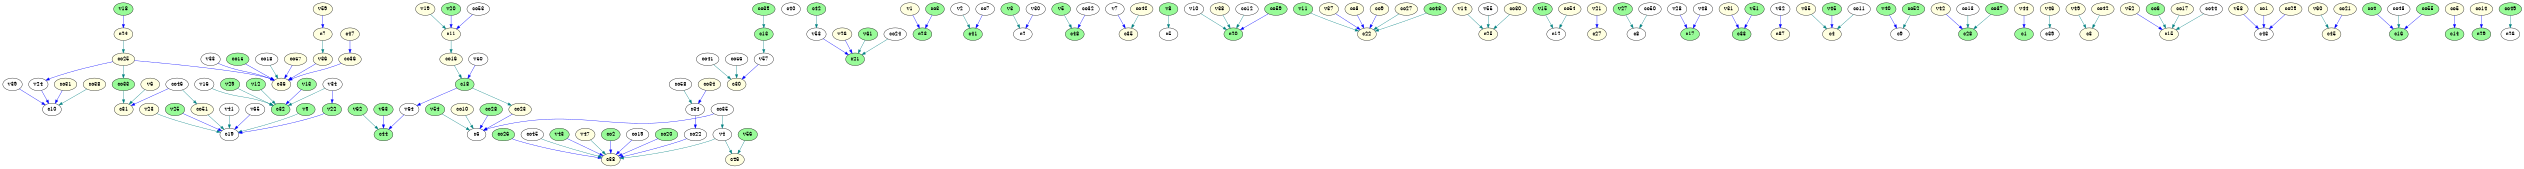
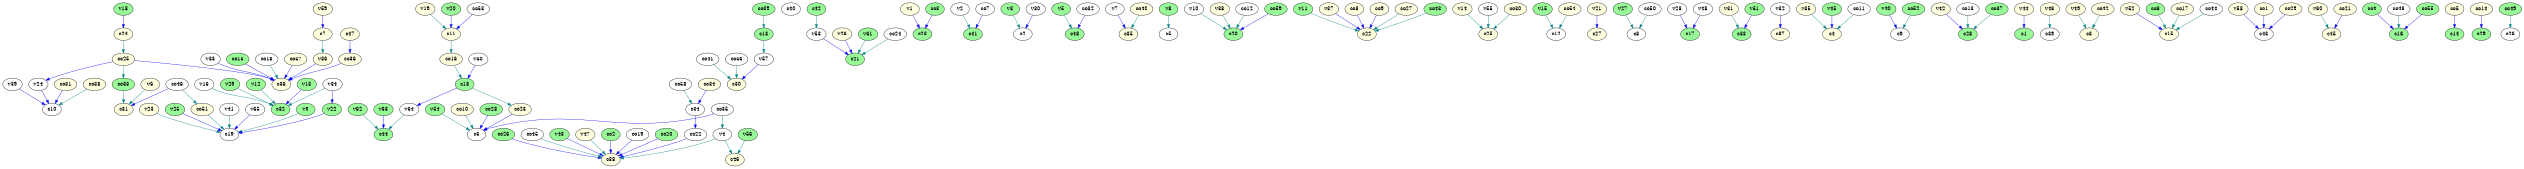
  strict digraph {
    node [fillcolor=lightyellow style=filled]
    edge [color=teal weight=1]
    c7
    v36
    c36
    c11
    co16
    c18 [fillcolor=palegreen]
    c13 [fillcolor=palegreen]
    v57 [fillcolor=white]
    c30
    v64 [fillcolor=white]
    co23
    c44 [fillcolor=palegreen]
    c6 [fillcolor=white]
    c24
    co25
    v24 [fillcolor=white]
    co33 [fillcolor=palegreen]
    c34 [fillcolor=white]
    co22 [fillcolor=white]
    c38
    c40 [fillcolor=white]
    c42 [fillcolor=palegreen]
    v53 [fillcolor=white]
    c21 [fillcolor=palegreen]
    c47
    co36
    c23 [fillcolor=palegreen]
    v1
    v2 [fillcolor=white]
    c41 [fillcolor=palegreen]
    v3 [fillcolor=palegreen]
    c2 [fillcolor=white]
    v4 [fillcolor=white]
    c46
    v5 [fillcolor=palegreen]
    c48 [fillcolor=palegreen]
    v6
    c31
    v7 [fillcolor=white]
    c35
    v8 [fillcolor=palegreen]
    c5 [fillcolor=white]
    v9 [fillcolor=palegreen]
    c19 [fillcolor=white]
    v10 [fillcolor=white]
    c20 [fillcolor=palegreen]
    v11 [fillcolor=palegreen]
    c22
    v12 [fillcolor=palegreen]
    c32 [fillcolor=palegreen]
    v13 [fillcolor=palegreen]
    v14
    c25
    v15 [fillcolor=palegreen]
    c12 [fillcolor=white]
    v16 [fillcolor=white]
    v18 [fillcolor=palegreen]
    v19
    v20 [fillcolor=palegreen]
    v21
    c27
    v22 [fillcolor=palegreen]
    v23
    c10 [fillcolor=white]
    v25 [fillcolor=palegreen]
    v26
    v27 [fillcolor=palegreen]
    c8 [fillcolor=white]
    v28 [fillcolor=white]
    c17 [fillcolor=palegreen]
    v29 [fillcolor=palegreen]
    v30 [fillcolor=white]
    c33 [fillcolor=palegreen]
    v31
    v32 [fillcolor=white]
    n76 [label=c87]
    v33 [fillcolor=white]
    v34 [fillcolor=white]
    v35
    c4
    v37
    v38
    v39 [fillcolor=white]
    v40 [fillcolor=palegreen]
    c9 [fillcolor=white]
    v41 [fillcolor=white]
    c28 [fillcolor=palegreen]
    v42
    v43 [fillcolor=palegreen]
    c1 [fillcolor=palegreen]
    v44
    v45 [fillcolor=palegreen]
    c39 [fillcolor=white]
    v46
    v47
    v48 [fillcolor=white]
    v49
    c3
    v50 [fillcolor=white]
    v51 [fillcolor=palegreen]
    v52
    c15
    v54 [fillcolor=palegreen]
    v55 [fillcolor=white]
    v56 [fillcolor=palegreen]
    c43 [fillcolor=white]
    v58
    v59
    v60
    c45
    v61 [fillcolor=palegreen]
    v62 [fillcolor=palegreen]
    v63 [fillcolor=palegreen]
    v65 [fillcolor=white]
    co1
    co2 [fillcolor=palegreen]
    co3 [fillcolor=palegreen]
    co4 [fillcolor=palegreen]
    c16 [fillcolor=palegreen]
    c14 [fillcolor=palegreen]
    co5
    co6 [fillcolor=palegreen]
    co7 [fillcolor=white]
    co8
    co9
    co10
    co11 [fillcolor=white]
    co12 [fillcolor=white]
    co13 [fillcolor=white]
    c29 [fillcolor=palegreen]
    co14
    co15 [fillcolor=palegreen]
    co17
    co18 [fillcolor=white]
    co19 [fillcolor=white]
    co20 [fillcolor=palegreen]
    co21
    co24 [fillcolor=white]
    co26 [fillcolor=palegreen]
    co27
    co28 [fillcolor=palegreen]
    co29
    co30
    co31
    co32 [fillcolor=white]
    co34
    co35 [fillcolor=white]
    co37 [fillcolor=palegreen]
    co38
    co39 [fillcolor=palegreen]
    co40
    co41 [fillcolor=white]
    co42
    co43 [fillcolor=palegreen]
    co44 [fillcolor=white]
    co45 [fillcolor=white]
    co46 [fillcolor=white]
    co51
    co48 [fillcolor=white]
    co49 [fillcolor=palegreen]
    c26 [fillcolor=white]
    co50 [fillcolor=white]
    co52 [fillcolor=palegreen]
    co53 [fillcolor=white]
    co54
    co55 [fillcolor=palegreen]
    co56 [fillcolor=white]
    co57
    co58 [fillcolor=white]
    co59 [fillcolor=palegreen]
    c7 -> v36
    v36 -> c36 [color=blue]
    c11 -> co16
    co16 -> c18
    c18 -> v64 [color=blue]
    c18 -> co23
    c13 -> v57
    v57 -> c30 [color=blue]
-   v64 -> c44 [color=blue]
+   v64 -> c44
    co23 -> c6 [color=blue]
    c24 -> co25
    co25 -> c36 [color=blue]
    co25 -> v24 [color=blue]
    co25 -> co33
    v24 -> c10 [color=blue]
    co33 -> c31
    c34 -> co22 [color=blue]
    co22 -> c38 [color=blue]
    c42 -> v53
    v53 -> c21 [color=blue]
    c47 -> co36 [color=blue]
    co36 -> c36 [color=blue]
    v1 -> c23 [color=blue]
    v2 -> c41
    v3 -> c2
    v4 -> c38
    v4 -> c46
    v5 -> c48
    v6 -> c31
    v7 -> c35 [color=blue]
    v8 -> c5
    v9 -> c19
    v10 -> c20
    v11 -> c22
    v12 -> c32
    v13 -> c32 [color=blue]
    v14 -> c25
    v15 -> c12
    v16 -> c32
    v18 -> c24 [color=blue]
    v19 -> c11
    v20 -> c11 [color=blue]
    v21 -> c27 [color=blue]
    v22 -> c19 [color=blue]
    v23 -> c19
    v25 -> c19 [color=blue]
    v26 -> c21 [color=blue]
    v27 -> c8
    v28 -> c17 [color=blue]
    v29 -> c32
    v30 -> c2 [color=blue]
-   v31 -> c33 [color=blue]
+   v31 -> c33
    v32 -> n76 [color=blue]
    v33 -> c36 [color=blue]
    v34 -> c32
    v34 -> v22 [color=blue]
    v35 -> c4
    v37 -> c22 [color=blue]
    v38 -> c20
    v39 -> c10 [color=blue]
    v40 -> c9 [color=blue]
    v41 -> c19
    v42 -> c28 [color=blue]
    v43 -> c38 [color=blue]
    v44 -> c1 [color=blue]
    v45 -> c4 [color=blue]
    v46 -> c39
    v47 -> c38
    v48 -> c17 [color=blue]
    v49 -> c3
    v50 -> c18 [color=blue]
    v51 -> c33 [color=blue]
    v52 -> c15 [color=blue]
    v54 -> c6
    v55 -> c25
    v56 -> c46
    v58 -> c43 [color=blue]
    v59 -> c7 [color=blue]
    v60 -> c45
    v61 -> c21
    v62 -> c44
    v63 -> c44 [color=blue]
    v65 -> c19 [color=blue]
    co1 -> c43 [color=blue]
    co2 -> c38 [color=blue]
    co3 -> c23 [color=blue]
    co4 -> c16 [color=blue]
    co5 -> c14 [color=blue]
    co6 -> c15
    co7 -> c41 [color=blue]
    co8 -> c22 [color=blue]
    co9 -> c22 [color=blue]
    co10 -> c6
    co11 -> c4
    co12 -> c20
    co13 -> c28
    co14 -> c29 [color=blue]
    co15 -> c36 [color=blue]
    co17 -> c15
    co18 -> c36
    co19 -> c38 [color=blue]
    co20 -> c38 [color=blue]
    co21 -> c45 [color=blue]
    co24 -> c21
    co26 -> c38 [color=blue]
    co27 -> c22
    co28 -> c6 [color=blue]
    co29 -> c43 [color=blue]
    co30 -> c25
    co31 -> c10 [color=blue]
    co32 -> c48 [color=blue]
    co34 -> c34 [color=blue]
    co35 -> c6 [color=blue]
    co35 -> v4
    co37 -> c28
    co38 -> c10
    co39 -> c13
    co40 -> c35
    co41 -> c30
    co42 -> c3
    co43 -> c22
    co44 -> c15
    co45 -> c38
    co46 -> c31 [color=blue]
    co46 -> co51
    co51 -> c19
    co48 -> c16
    co49 -> c26
    co50 -> c8
    co52 -> c9
    co53 -> c11 [color=blue]
    co54 -> c12
    co55 -> c16 [color=blue]
    co56 -> c30
    co57 -> c36 [color=blue]
    co58 -> c34
    co59 -> c20 [color=blue]
  }
